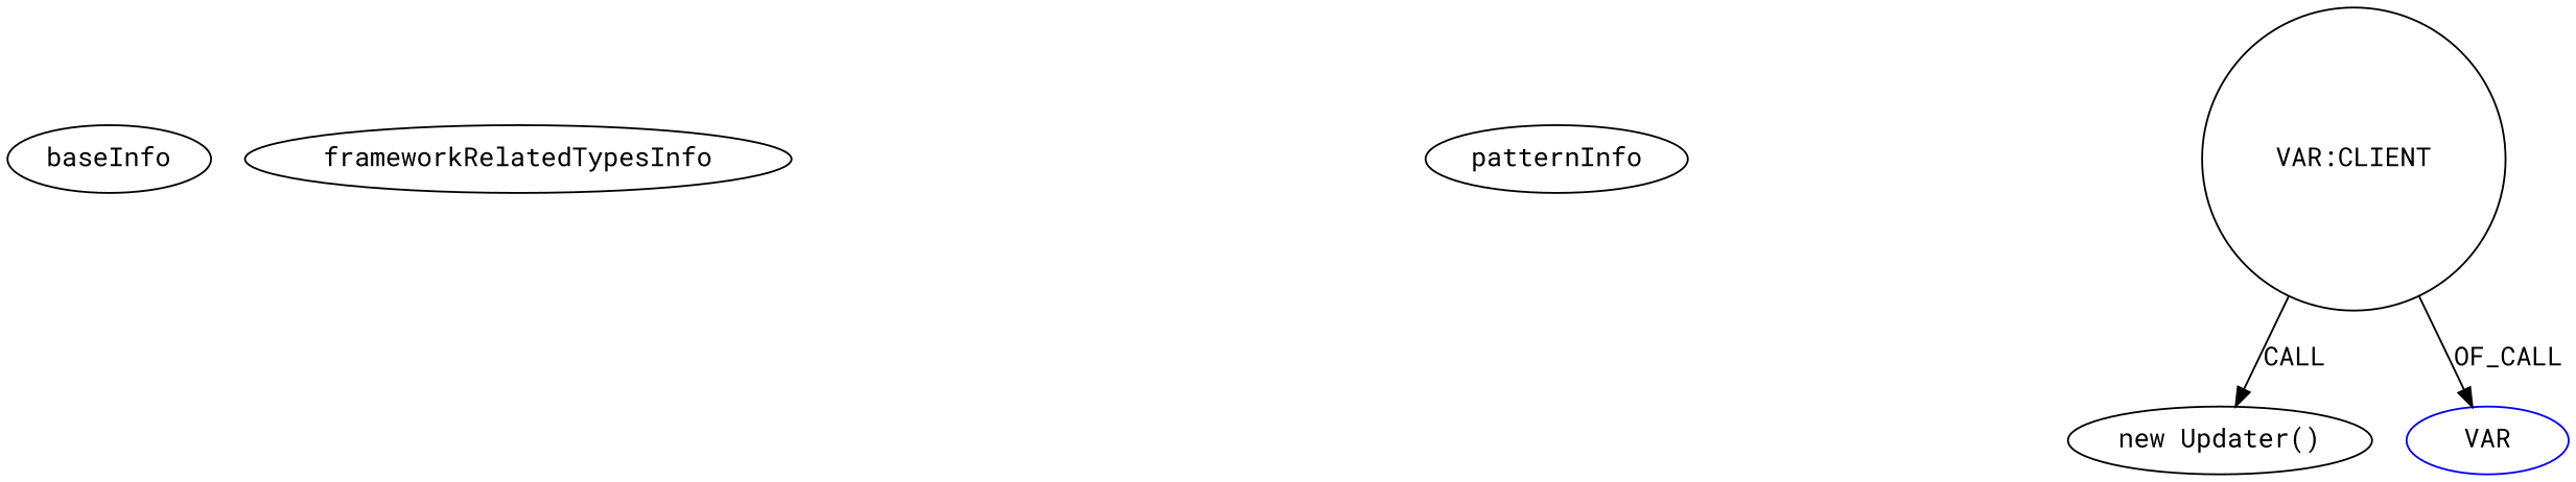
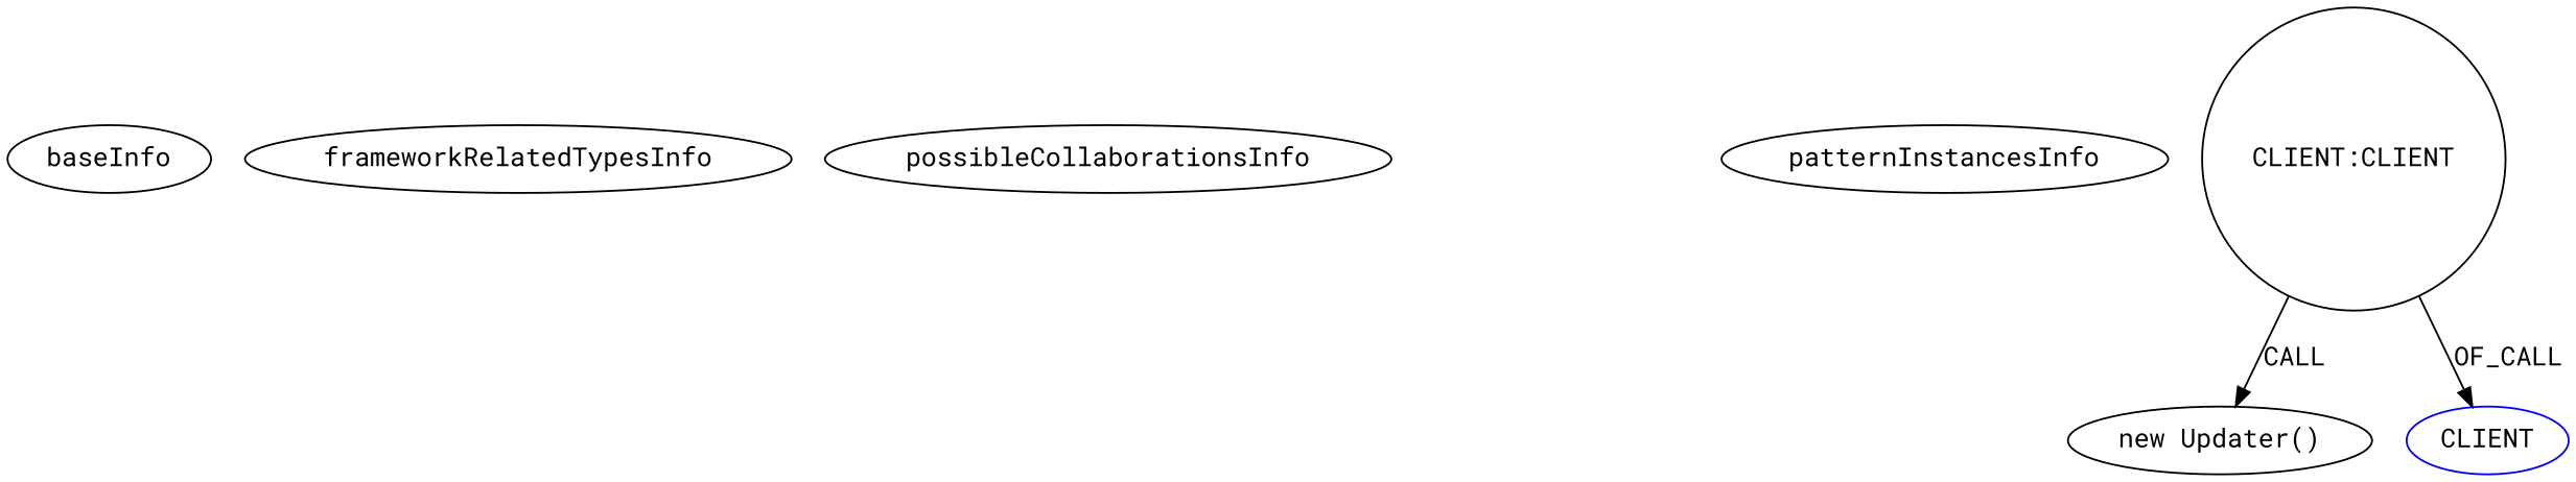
  digraph {
    fontname="Roboto Mono"
    node [fontname="Roboto Mono"]
    edge [fontname="Roboto Mono"]
    baseInfo [category=pattern graphId=4461 isAnonymous=false possibleRelation=false]
    frameworkRelatedTypesInfo
-   patternInfo [frequency=2.0 patternRootClient=null]
+   possibleCollaborationsInfo
+   patternInstancesInfo [0="Ollowayne-dalekPTT~/Ollowayne-dalekPTT/dalekPTT-master/src/ptt/dalek/gui/App.java~App~1040" 1="BeayemX-ConnectGame~/BeayemX-ConnectGame/ConnectGame-master/src/game/MainGame.java~MainGame~161"]
    n6 [isFrameworkType=false label="new Updater()" vertexType=CONSTRUCTOR_CALL]
-   n7 [isFrameworkType=false label="VAR:CLIENT" shape=circle vertexType=VARIABLE_EXPRESION]
-   n8 [color=blue isFrameworkType=false label=VAR vertexType=REFERENCE_CLIENT_CLASS_DECLARATION]
+   n7 [isFrameworkType=false label="CLIENT:CLIENT" shape=circle vertexType=VARIABLE_EXPRESION]
+   n8 [color=blue isFrameworkType=false label=CLIENT vertexType=REFERENCE_CLIENT_CLASS_DECLARATION]
    n7 -> n6 [label=CALL]
    n7 -> n8 [label=OF_CALL]
  }
